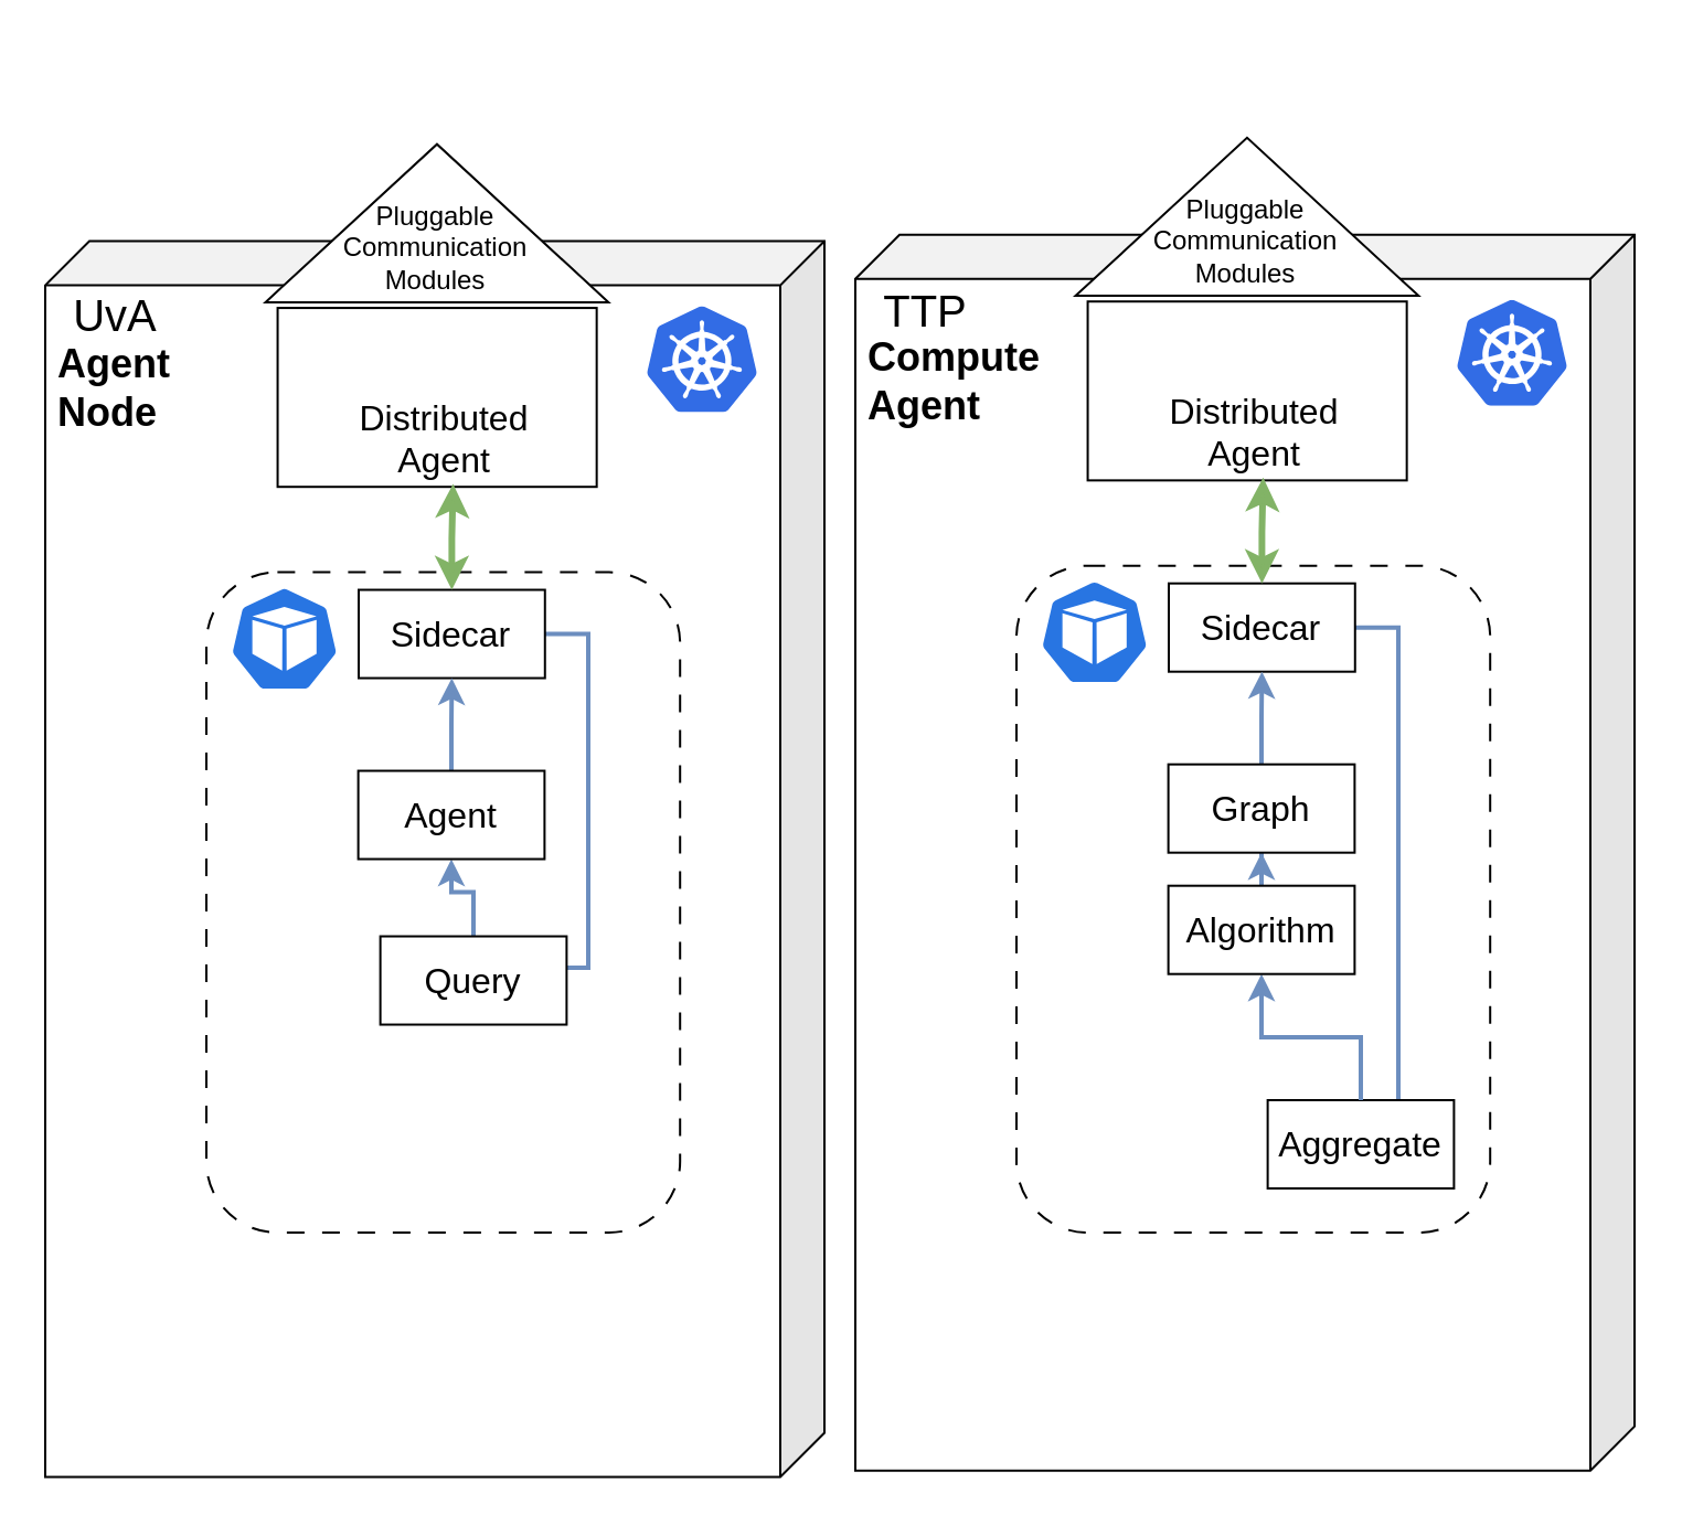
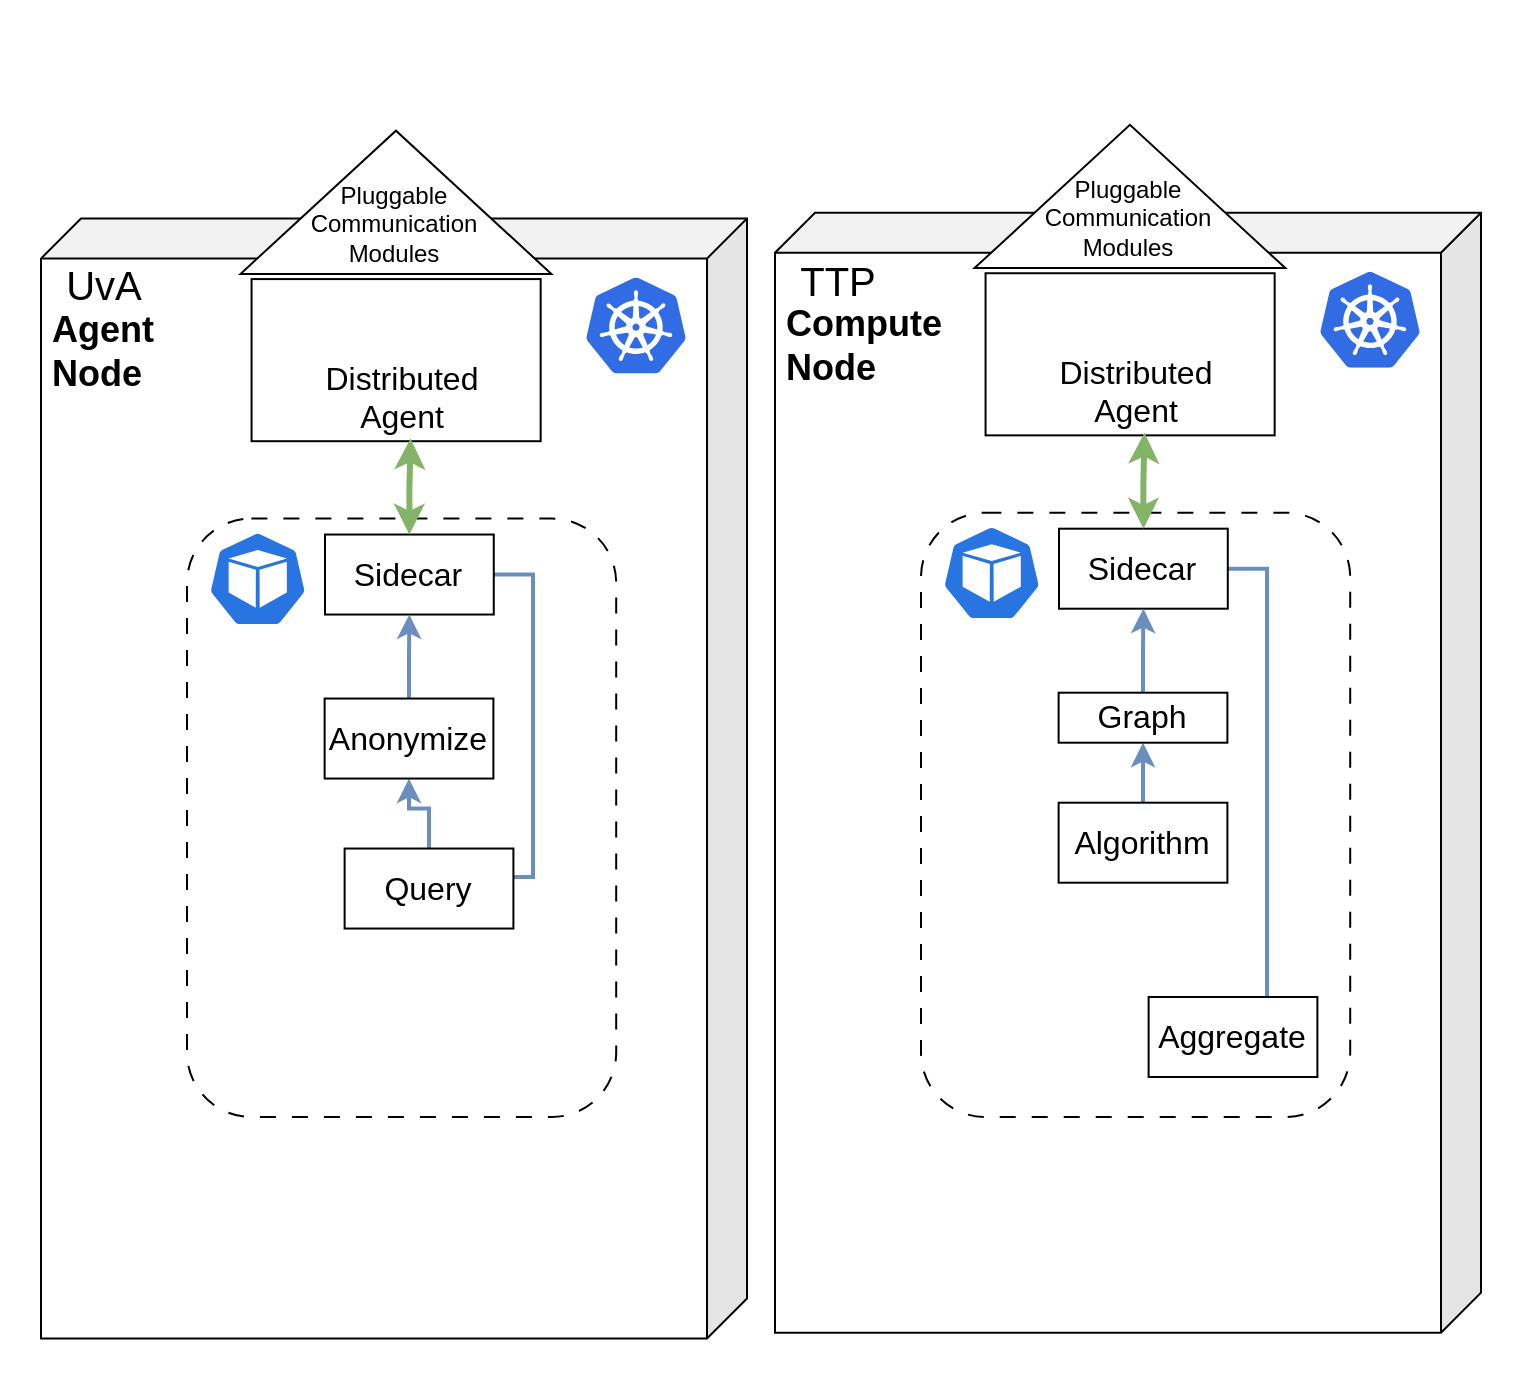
  <mxCell id="0" />
  <mxCell id="1" value="full" parent="0" />
  <mxCell id="2" value="" style="shape=cube;whiteSpace=wrap;html=1;boundedLbl=1;backgroundOutline=1;darkOpacity=0.05;darkOpacity2=0.1;flipH=1;" parent="1" vertex="1"><mxGeometry x="387" y="105.85" width="353" height="560" as="geometry" /></mxCell>
  <mxCell id="3" value="" style="rounded=1;whiteSpace=wrap;html=1;fillColor=none;dashed=1;dashPattern=8 8;" parent="1" vertex="1"><mxGeometry x="460" y="255.85" width="214.6" height="302.15" as="geometry" /></mxCell>
  <mxCell id="4" value="&lt;font style=&quot;font-size: 20px;&quot;&gt;TTP&lt;/font&gt;" style="text;html=1;strokeColor=none;fillColor=none;align=center;verticalAlign=middle;whiteSpace=wrap;rounded=0;" parent="1" vertex="1"><mxGeometry x="396.88" y="135.85" width="44.11" height="7.31" as="geometry" /></mxCell>
  <mxCell id="5" value="" style="image;sketch=0;aspect=fixed;html=1;points=[];align=center;fontSize=12;image=img/lib/mscae/Kubernetes.svg;" parent="1" vertex="1"><mxGeometry x="660" y="135.85" width="50" height="48" as="geometry" /></mxCell>
  <mxCell id="6" value="" style="sketch=0;html=1;dashed=0;whitespace=wrap;fillColor=#2875E2;strokeColor=#ffffff;points=[[0.005,0.63,0],[0.1,0.2,0],[0.9,0.2,0],[0.5,0,0],[0.995,0.63,0],[0.72,0.99,0],[0.5,1,0],[0.28,0.99,0]];verticalLabelPosition=bottom;align=center;verticalAlign=top;shape=mxgraph.kubernetes.icon;prIcon=pod" parent="1" vertex="1"><mxGeometry x="470.36" y="262" width="50" height="48" as="geometry" /></mxCell>
- <mxCell id="7" value="&lt;span style=&quot;font-size: 18px;&quot;&gt;&lt;font style=&quot;font-size: 18px;&quot;&gt;Compute&lt;br&gt;Agent&lt;/font&gt;&lt;/span&gt;" style="text;html=1;align=left;verticalAlign=middle;resizable=0;points=[];autosize=1;strokeColor=none;fillColor=none;fontStyle=1;fontSize=18;" parent="1" vertex="1"><mxGeometry x="390.77" y="143.14" width="100" height="60" as="geometry" /></mxCell>
+ <mxCell id="7" value="&lt;span style=&quot;font-size: 18px;&quot;&gt;&lt;font style=&quot;font-size: 18px;&quot;&gt;Compute&lt;br&gt;Node&lt;/font&gt;&lt;/span&gt;" style="text;html=1;align=left;verticalAlign=middle;resizable=0;points=[];autosize=1;strokeColor=none;fillColor=none;fontStyle=1;fontSize=18;" parent="1" vertex="1"><mxGeometry x="390.77" y="143.14" width="100" height="60" as="geometry" /></mxCell>
  <mxCell id="8" value="" style="group" parent="1" vertex="1" connectable="0"><mxGeometry x="490.77" y="60" width="147.407" height="75.483" as="geometry" /></mxCell>
  <mxCell id="9" value="" style="triangle;whiteSpace=wrap;html=1;rotation=-90;" parent="8" vertex="1"><mxGeometry x="37.905" y="-39.961" width="71.598" height="155.406" as="geometry" /></mxCell>
  <mxCell id="10" value="&lt;font style=&quot;font-size: 12px;&quot;&gt;Pluggable&lt;br&gt;Communication Modules&lt;/font&gt;" style="text;html=1;strokeColor=none;fillColor=none;align=center;verticalAlign=middle;whiteSpace=wrap;rounded=0;" parent="8" vertex="1"><mxGeometry x="49.641" y="36.367" width="48.133" height="25.372" as="geometry" /></mxCell>
  <mxCell id="11" value="" style="group" parent="1" vertex="1" connectable="0"><mxGeometry x="520.356" y="134.426" width="120.484" height="84.574" as="geometry" /></mxCell>
  <mxCell id="12" value="" style="shape=image;verticalLabelPosition=bottom;labelBackgroundColor=default;verticalAlign=top;aspect=fixed;imageAspect=0;image=https://download.logo.wine/logo/Go_(programming_language)/Go_(programming_language)-Logo.wine.png;fontSize=16;" parent="11" vertex="1"><mxGeometry width="82.227" height="54.815" as="geometry" /></mxCell>
  <mxCell id="13" value="" style="rounded=0;whiteSpace=wrap;html=1;fontColor=#000000;labelBackgroundColor=none;fillColor=none;" parent="11" vertex="1"><mxGeometry x="-28.077" y="1.691" width="144.551" height="81.056" as="geometry" /></mxCell>
  <mxCell id="14" value="&lt;span style=&quot;font-size: 16px; background-color: rgb(255, 255, 255);&quot;&gt;Distributed Agent&lt;/span&gt;" style="text;whiteSpace=wrap;html=1;align=center;" parent="11" vertex="1"><mxGeometry x="8.022" y="35.287" width="80.221" height="42.287" as="geometry" /></mxCell>
  <mxCell id="15" style="edgeStyle=orthogonalEdgeStyle;rounded=0;orthogonalLoop=1;jettySize=auto;html=1;entryX=1;entryY=0.5;entryDx=0;entryDy=0;strokeWidth=2;fillColor=#dae8fc;strokeColor=#6c8ebf;" parent="1" source="16" target="17" edge="1"><mxGeometry relative="1" as="geometry"><Array as="points"><mxPoint x="633" y="284" /><mxPoint x="633" y="518" /></Array></mxGeometry></mxCell>
  <mxCell id="16" value="&lt;font style=&quot;font-size: 16px;&quot;&gt;Sidecar&lt;/font&gt;" style="rounded=0;whiteSpace=wrap;html=1;" parent="1" vertex="1"><mxGeometry x="529" y="263.85" width="84.39" height="40" as="geometry" /></mxCell>
  <mxCell id="17" value="&lt;font style=&quot;font-size: 16px;&quot;&gt;Aggregate&lt;/font&gt;" style="rounded=0;whiteSpace=wrap;html=1;" parent="1" vertex="1"><mxGeometry x="573.81" y="498" width="84.39" height="40" as="geometry" /></mxCell>
- <mxCell id="18" style="edgeStyle=orthogonalEdgeStyle;rounded=0;orthogonalLoop=1;jettySize=auto;html=1;entryX=0.5;entryY=1;entryDx=0;entryDy=0;strokeWidth=2;fillColor=#dae8fc;strokeColor=#6c8ebf;exitX=0.5;exitY=0;exitDx=0;exitDy=0;" parent="1" source="17" target="20" edge="1"><mxGeometry relative="1" as="geometry"><mxPoint x="571.005" y="495.85" as="sourcePoint" /></mxGeometry></mxCell>
  <mxCell id="19" style="edgeStyle=orthogonalEdgeStyle;rounded=0;orthogonalLoop=1;jettySize=auto;html=1;entryX=0.5;entryY=1;entryDx=0;entryDy=0;strokeWidth=2;fillColor=#dae8fc;strokeColor=#6c8ebf;" parent="1" source="20" target="22" edge="1"><mxGeometry relative="1" as="geometry" /></mxCell>
  <mxCell id="20" value="&lt;font style=&quot;font-size: 16px;&quot;&gt;Algorithm&lt;/font&gt;" style="rounded=0;whiteSpace=wrap;html=1;" parent="1" vertex="1"><mxGeometry x="528.81" y="400.85" width="84.39" height="40" as="geometry" /></mxCell>
  <mxCell id="21" style="edgeStyle=orthogonalEdgeStyle;rounded=0;orthogonalLoop=1;jettySize=auto;html=1;strokeWidth=2;fillColor=#dae8fc;strokeColor=#6c8ebf;" parent="1" source="22" target="16" edge="1"><mxGeometry relative="1" as="geometry" /></mxCell>
- <mxCell id="22" value="&lt;font style=&quot;font-size: 16px;&quot;&gt;Graph&lt;/font&gt;" style="rounded=0;whiteSpace=wrap;html=1;" parent="1" vertex="1"><mxGeometry x="528.81" y="345.85" width="84.39" height="40" as="geometry" /></mxCell>
+ <mxCell id="22" value="&lt;font style=&quot;font-size: 16px;&quot;&gt;Graph&lt;/font&gt;" style="rounded=0;whiteSpace=wrap;html=1;" parent="1" vertex="1"><mxGeometry x="528.81" y="345.85" width="84.39" height="25" as="geometry" /></mxCell>
  <mxCell id="23" style="edgeStyle=orthogonalEdgeStyle;rounded=0;orthogonalLoop=1;jettySize=auto;html=1;entryX=0.55;entryY=0.984;entryDx=0;entryDy=0;entryPerimeter=0;startArrow=classic;startFill=1;strokeWidth=3;fillColor=#d5e8d4;strokeColor=#82b366;" parent="1" source="16" target="13" edge="1"><mxGeometry relative="1" as="geometry" /></mxCell>
  <mxCell id="24" value="" style="shape=cube;whiteSpace=wrap;html=1;boundedLbl=1;backgroundOutline=1;darkOpacity=0.05;darkOpacity2=0.1;flipH=1;" vertex="1" parent="1"><mxGeometry x="20" y="108.77" width="353" height="560" as="geometry" /></mxCell>
  <mxCell id="25" value="" style="rounded=1;whiteSpace=wrap;html=1;fillColor=none;dashed=1;dashPattern=8 8;" vertex="1" parent="1"><mxGeometry x="93" y="258.77" width="214.6" height="299.23" as="geometry" /></mxCell>
  <mxCell id="26" value="&lt;font style=&quot;font-size: 20px;&quot;&gt;UvA&lt;/font&gt;" style="text;html=1;strokeColor=none;fillColor=none;align=center;verticalAlign=middle;whiteSpace=wrap;rounded=0;" vertex="1" parent="1"><mxGeometry x="29.88" y="138.77" width="44.11" height="7.31" as="geometry" /></mxCell>
  <mxCell id="27" value="" style="image;sketch=0;aspect=fixed;html=1;points=[];align=center;fontSize=12;image=img/lib/mscae/Kubernetes.svg;" vertex="1" parent="1"><mxGeometry x="293" y="138.77" width="50" height="48" as="geometry" /></mxCell>
  <mxCell id="28" value="" style="sketch=0;html=1;dashed=0;whitespace=wrap;fillColor=#2875E2;strokeColor=#ffffff;points=[[0.005,0.63,0],[0.1,0.2,0],[0.9,0.2,0],[0.5,0,0],[0.995,0.63,0],[0.72,0.99,0],[0.5,1,0],[0.28,0.99,0]];verticalLabelPosition=bottom;align=center;verticalAlign=top;shape=mxgraph.kubernetes.icon;prIcon=pod" vertex="1" parent="1"><mxGeometry x="103.36" y="264.92" width="50" height="48" as="geometry" /></mxCell>
  <mxCell id="29" value="&lt;span style=&quot;font-size: 18px;&quot;&gt;&lt;font style=&quot;font-size: 18px;&quot;&gt;Agent&lt;br&gt;Node&lt;/font&gt;&lt;/span&gt;" style="text;html=1;align=left;verticalAlign=middle;resizable=0;points=[];autosize=1;strokeColor=none;fillColor=none;fontStyle=1;fontSize=18;" vertex="1" parent="1"><mxGeometry x="23.77" y="146.06" width="70" height="60" as="geometry" /></mxCell>
  <mxCell id="30" value="" style="group" vertex="1" connectable="0" parent="1"><mxGeometry x="123.77" y="62.92" width="147.407" height="75.483" as="geometry" /></mxCell>
  <mxCell id="31" value="" style="triangle;whiteSpace=wrap;html=1;rotation=-90;" vertex="1" parent="30"><mxGeometry x="37.905" y="-39.961" width="71.598" height="155.406" as="geometry" /></mxCell>
  <mxCell id="32" value="&lt;font style=&quot;font-size: 12px;&quot;&gt;Pluggable&lt;br&gt;Communication Modules&lt;/font&gt;" style="text;html=1;strokeColor=none;fillColor=none;align=center;verticalAlign=middle;whiteSpace=wrap;rounded=0;" vertex="1" parent="30"><mxGeometry x="49.641" y="36.367" width="48.133" height="25.372" as="geometry" /></mxCell>
  <mxCell id="33" value="" style="group" vertex="1" connectable="0" parent="1"><mxGeometry x="153.356" y="137.346" width="120.484" height="84.574" as="geometry" /></mxCell>
  <mxCell id="34" value="" style="shape=image;verticalLabelPosition=bottom;labelBackgroundColor=default;verticalAlign=top;aspect=fixed;imageAspect=0;image=https://download.logo.wine/logo/Go_(programming_language)/Go_(programming_language)-Logo.wine.png;fontSize=16;" vertex="1" parent="33"><mxGeometry width="82.227" height="54.815" as="geometry" /></mxCell>
  <mxCell id="35" value="" style="rounded=0;whiteSpace=wrap;html=1;fontColor=#000000;labelBackgroundColor=none;fillColor=none;" vertex="1" parent="33"><mxGeometry x="-28.077" y="1.691" width="144.551" height="81.056" as="geometry" /></mxCell>
  <mxCell id="36" value="&lt;span style=&quot;font-size: 16px; background-color: rgb(255, 255, 255);&quot;&gt;Distributed Agent&lt;/span&gt;" style="text;whiteSpace=wrap;html=1;align=center;" vertex="1" parent="33"><mxGeometry x="8.022" y="35.287" width="80.221" height="42.287" as="geometry" /></mxCell>
  <mxCell id="37" style="edgeStyle=orthogonalEdgeStyle;rounded=0;orthogonalLoop=1;jettySize=auto;html=1;entryX=1;entryY=0.5;entryDx=0;entryDy=0;strokeWidth=2;fillColor=#dae8fc;strokeColor=#6c8ebf;" edge="1" parent="1" source="38" target="40"><mxGeometry relative="1" as="geometry"><Array as="points"><mxPoint x="266" y="287" /><mxPoint x="266" y="438" /><mxPoint x="246" y="438" /></Array></mxGeometry></mxCell>
  <mxCell id="38" value="&lt;font style=&quot;font-size: 16px;&quot;&gt;Sidecar&lt;/font&gt;" style="rounded=0;whiteSpace=wrap;html=1;" vertex="1" parent="1"><mxGeometry x="162" y="266.77" width="84.39" height="40" as="geometry" /></mxCell>
  <mxCell id="39" style="edgeStyle=orthogonalEdgeStyle;rounded=0;orthogonalLoop=1;jettySize=auto;html=1;entryX=0.5;entryY=1;entryDx=0;entryDy=0;strokeWidth=2;fillColor=#dae8fc;strokeColor=#6c8ebf;" edge="1" parent="1" source="40" target="42"><mxGeometry relative="1" as="geometry" /></mxCell>
  <mxCell id="40" value="&lt;font style=&quot;font-size: 16px;&quot;&gt;Query&lt;/font&gt;" style="rounded=0;whiteSpace=wrap;html=1;" vertex="1" parent="1"><mxGeometry x="171.81" y="423.77" width="84.39" height="40" as="geometry" /></mxCell>
  <mxCell id="41" style="edgeStyle=orthogonalEdgeStyle;rounded=0;orthogonalLoop=1;jettySize=auto;html=1;strokeWidth=2;fillColor=#dae8fc;strokeColor=#6c8ebf;" edge="1" parent="1" source="42" target="38"><mxGeometry relative="1" as="geometry" /></mxCell>
- <mxCell id="42" value="&lt;font style=&quot;font-size: 16px;&quot;&gt;Agent&lt;/font&gt;" style="rounded=0;whiteSpace=wrap;html=1;" vertex="1" parent="1"><mxGeometry x="161.81" y="348.77" width="84.39" height="40" as="geometry" /></mxCell>
+ <mxCell id="42" value="&lt;font style=&quot;font-size: 16px;&quot;&gt;Anonymize&lt;/font&gt;" style="rounded=0;whiteSpace=wrap;html=1;" vertex="1" parent="1"><mxGeometry x="161.81" y="348.77" width="84.39" height="40" as="geometry" /></mxCell>
  <mxCell id="43" style="edgeStyle=orthogonalEdgeStyle;rounded=0;orthogonalLoop=1;jettySize=auto;html=1;entryX=0.55;entryY=0.984;entryDx=0;entryDy=0;entryPerimeter=0;startArrow=classic;startFill=1;strokeWidth=3;fillColor=#d5e8d4;strokeColor=#82b366;" edge="1" parent="1" source="38" target="35"><mxGeometry relative="1" as="geometry" /></mxCell>
